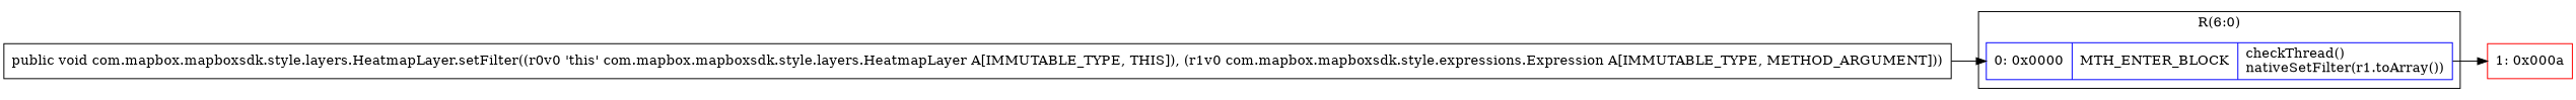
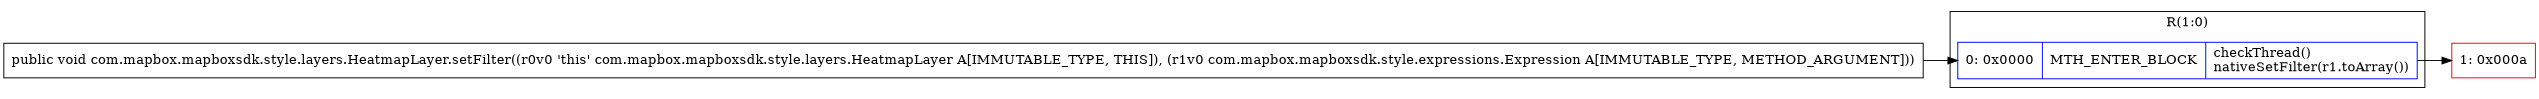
  digraph {
    rankdir=LR
    node [shape=record]
    n1 [color=blue label="{0\:\ 0x0000|MTH_ENTER_BLOCK\l|checkThread()\lnativeSetFilter(r1.toArray())\l}"]
    n2 [color=red label="{1\:\ 0x000a}"]
    n3 [label="{public void com.mapbox.mapboxsdk.style.layers.HeatmapLayer.setFilter((r0v0 'this' com.mapbox.mapboxsdk.style.layers.HeatmapLayer A[IMMUTABLE_TYPE, THIS]), (r1v0 com.mapbox.mapboxsdk.style.expressions.Expression A[IMMUTABLE_TYPE, METHOD_ARGUMENT])) }"]
    subgraph cluster_1 {
-     label="R(6:0)"
+     label="R(1:0)"
      n1
    }
    n1 -> n2
    n3 -> n1
  }
